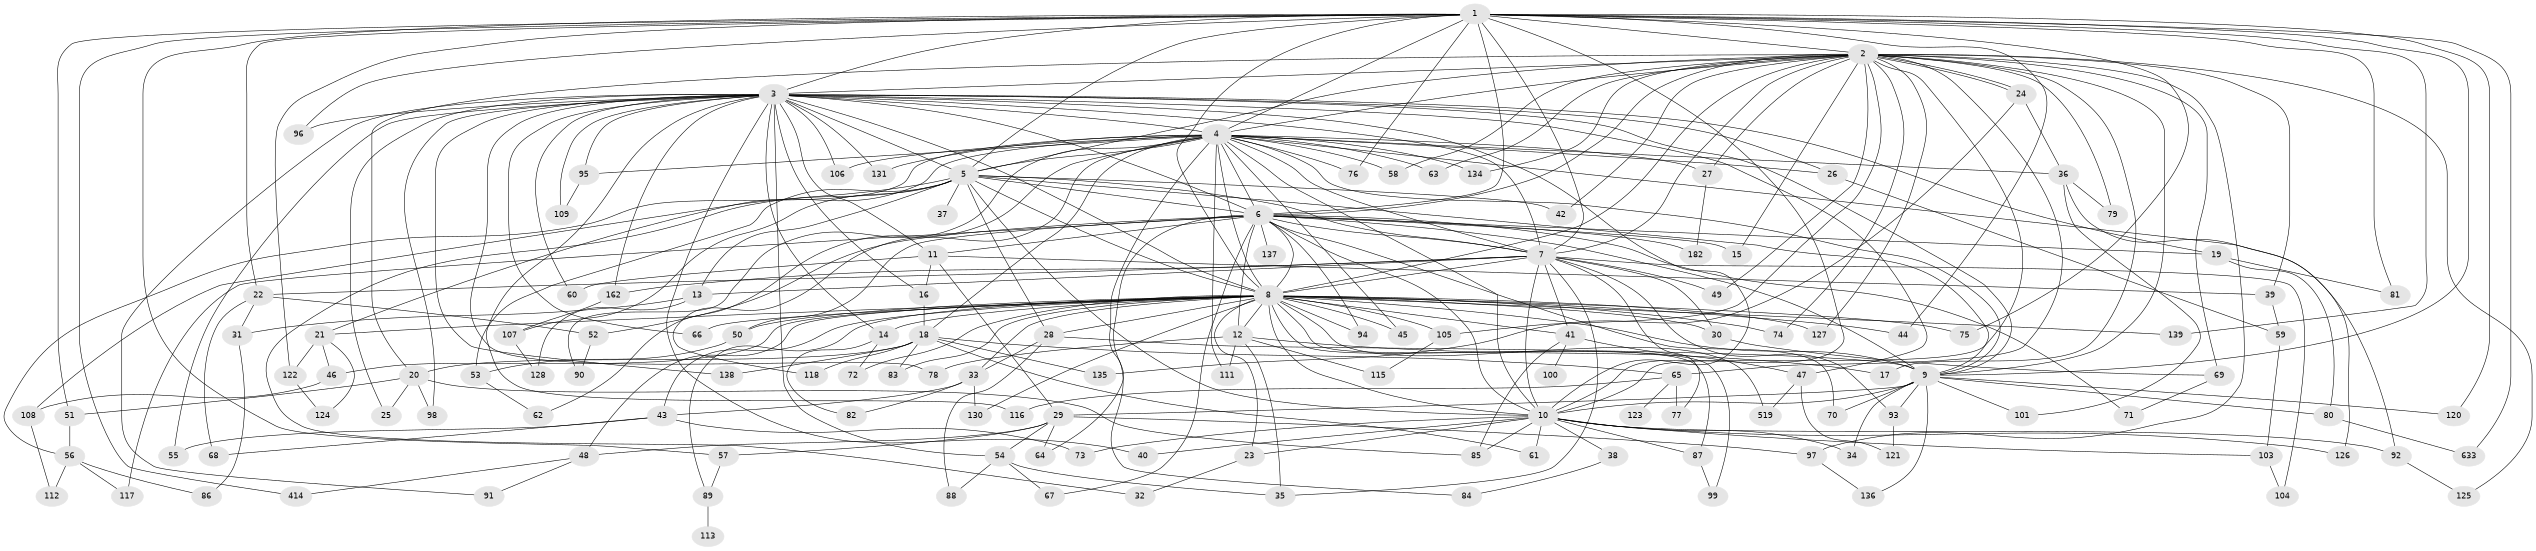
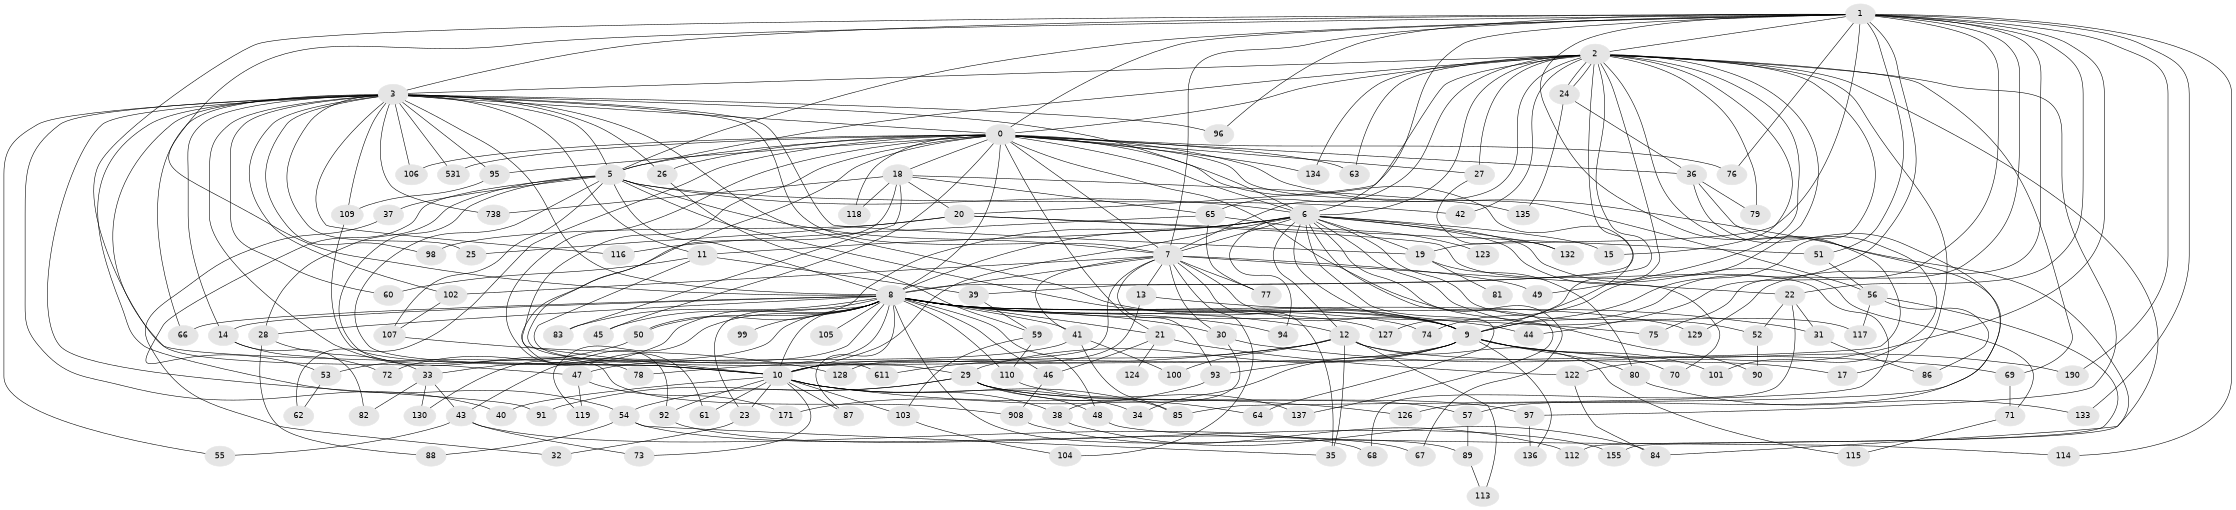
  graph {
    fontname="DejaVu Sans"
    node [color=gray90 fontname="DejaVu Sans" style=filled]
    edge [fontname="DejaVu Sans"]
    1
    2
    3
-   4
+   4 [label=0]
    5
    6
    7
    8
    9
    10
    22
    44
    51
    57
    75
    76
    81
    96
-   114 [label=414]
-   120
+   114
+   120 [label=190]
    122
-   129 [label=139]
-   133 [label=633]
+   129
+   133
    15
    17
    20
    24
    27
    39
    42
    49
-   58
    63
    65
    69
    74
    79
    97
    105
-   125
+   125 [label=155]
    127
    134
    11
    14
-   16
    19
    25
    26
    40
    47
    54
    55
    60
    66
    78
    91
    95
    98
-   102 [label=162]
+   102
    106
    109
    116
-   131
-   138
+   131 [label=531]
+   138 [label=738]
    18
    21
    36
    45
    56
    62
    84
    90
    92
-   111
+   111 [label=611]
    118
    13
    28
    32
    37
    53
    107
-   108
+   108 [label=908]
    12
    50
    52
    64
    67
    70
    71
    94
    117
-   132 [label=182]
+   132
    137
    30
    35
    41
    77
    93
    104
    23
    33
    43
    46
    48
    72
    83
    87
    89
    99
-   119 [label=519]
+   110
+   119
    130
    29
    34
    80
    101
    136
    38
    61
    73
    103
    126
    85
    31
    68
    124
    135
    59
    123
    115
    82
-   121
+   121 [label=171]
    88
    86
    112
    128
    100
    113
    1 -- 2
    1 -- 3
    1 -- 4
    1 -- 5
    1 -- 6
    1 -- 7
    1 -- 8
    1 -- 9
    1 -- 10
    1 -- 22
    1 -- 44
    1 -- 51
    1 -- 57
    1 -- 75
    1 -- 76
-   1 -- 81
+   1 -- 19
    1 -- 96
    1 -- 114
    1 -- 120
    1 -- 122
    1 -- 129
    1 -- 133
    2 -- 3
    2 -- 4
    2 -- 5
    2 -- 6
    2 -- 7
    2 -- 8
    2 -- 9
    2 -- 10
    2 -- 15
    2 -- 17
    2 -- 20
    2 -- 24
    2 -- 24
    2 -- 27
    2 -- 39
    2 -- 42
    2 -- 49
-   2 -- 58
    2 -- 63
    2 -- 65
    2 -- 69
    2 -- 74
    2 -- 79
    2 -- 97
-   2 -- 105
    2 -- 125
    2 -- 127
    2 -- 134
    3 -- 4
    3 -- 5
    3 -- 6
    3 -- 7
    3 -- 8
    3 -- 9
-   3 -- 10
+   109 -- 10
    3 -- 96
    3 -- 11
    3 -- 14
-   3 -- 16
    3 -- 19
    3 -- 25
    3 -- 26
    3 -- 40
    3 -- 47
    3 -- 54
    3 -- 55
    3 -- 60
    3 -- 66
    3 -- 78
    3 -- 91
    3 -- 95
    3 -- 98
    3 -- 102
    3 -- 106
    3 -- 109
    3 -- 116
    3 -- 131
    3 -- 138
    4 -- 5
    4 -- 6
    4 -- 7
    4 -- 8
    4 -- 9
    4 -- 10
    4 -- 76
    4 -- 27
-   4 -- 58
    4 -- 63
    4 -- 134
    4 -- 26
    4 -- 95
    4 -- 106
    4 -- 131
    4 -- 18
    4 -- 21
    4 -- 36
    4 -- 45
    4 -- 56
    4 -- 62
    4 -- 84
    4 -- 90
    4 -- 92
    4 -- 111
    4 -- 118
    5 -- 6
    5 -- 7
    5 -- 8
    5 -- 9
    5 -- 10
    5 -- 42
-   5 -- 13
    5 -- 28
-   5 -- 32
+   37 -- 32
    5 -- 37
    5 -- 53
    5 -- 107
    5 -- 108
    6 -- 7
    6 -- 8
    6 -- 9
    6 -- 10
    6 -- 15
    6 -- 11
    6 -- 19
    6 -- 12
    6 -- 50
    6 -- 52
    6 -- 64
    6 -- 67
    6 -- 70
    6 -- 71
    6 -- 94
    6 -- 117
    6 -- 132
    6 -- 137
    7 -- 8
-   28 -- 9
+   7 -- 9
    7 -- 10
    7 -- 22
    7 -- 49
    7 -- 102
    7 -- 13
    7 -- 30
    7 -- 35
    7 -- 41
    7 -- 77
    7 -- 93
    7 -- 104
    8 -- 9
    8 -- 10
    8 -- 44
    8 -- 75
    8 -- 129
    8 -- 74
    8 -- 105
    8 -- 127
    8 -- 14
    8 -- 66
    8 -- 21
    8 -- 45
    8 -- 28
    8 -- 12
    8 -- 50
    8 -- 94
    8 -- 30
    8 -- 41
    8 -- 23
    8 -- 33
    8 -- 43
    8 -- 46
    8 -- 48
    8 -- 72
    8 -- 83
    8 -- 87
    8 -- 89
    8 -- 99
+   8 -- 110
    8 -- 119
    8 -- 130
    9 -- 10
    9 -- 120
    9 -- 70
    9 -- 93
    9 -- 29
    9 -- 34
    9 -- 80
    9 -- 101
    9 -- 136
    10 -- 40
    10 -- 92
    10 -- 23
    10 -- 87
    10 -- 34
    10 -- 38
    10 -- 61
    10 -- 73
    10 -- 103
    10 -- 126
    10 -- 85
    22 -- 52
    22 -- 31
    22 -- 68
    51 -- 56
    57 -- 89
-   122 -- 124
+   122 -- 84
    20 -- 51
    20 -- 25
    20 -- 98
    20 -- 85
    24 -- 36
    24 -- 135
    27 -- 132
    39 -- 59
    65 -- 116
    65 -- 77
    65 -- 123
    69 -- 71
    97 -- 136
-   105 -- 115
+   71 -- 115
    11 -- 39
-   11 -- 16
    11 -- 60
    11 -- 29
    14 -- 72
    14 -- 82
-   16 -- 18
    19 -- 81
    19 -- 80
    26 -- 59
    47 -- 119
    47 -- 121
    54 -- 67
    54 -- 35
    54 -- 88
    95 -- 109
    102 -- 107
    18 -- 20
    18 -- 65
    18 -- 138
    18 -- 118
    18 -- 83
    18 -- 61
    18 -- 135
    21 -- 122
    21 -- 46
    21 -- 124
    36 -- 79
    36 -- 101
    36 -- 126
    56 -- 117
    56 -- 86
    56 -- 112
    92 -- 125
    13 -- 31
    13 -- 128
    28 -- 33
    28 -- 88
    53 -- 62
    107 -- 128
    108 -- 112
    12 -- 17
    12 -- 78
    12 -- 111
    12 -- 35
    12 -- 115
+   12 -- 100
+   12 -- 113
    50 -- 53
    52 -- 90
    30 -- 69
+   30 -- 38
    41 -- 47
    41 -- 85
    41 -- 100
    93 -- 121
    23 -- 32
    33 -- 43
    33 -- 130
    33 -- 82
    43 -- 55
    43 -- 73
    43 -- 68
    46 -- 108
    48 -- 114
-   87 -- 99
    89 -- 113
+   110 -- 137
    29 -- 57
    29 -- 97
    29 -- 54
-   48 -- 91
+   29 -- 91
    29 -- 64
    29 -- 48
    80 -- 133
    38 -- 84
    103 -- 104
    31 -- 86
+   59 -- 110
    59 -- 103
  }
